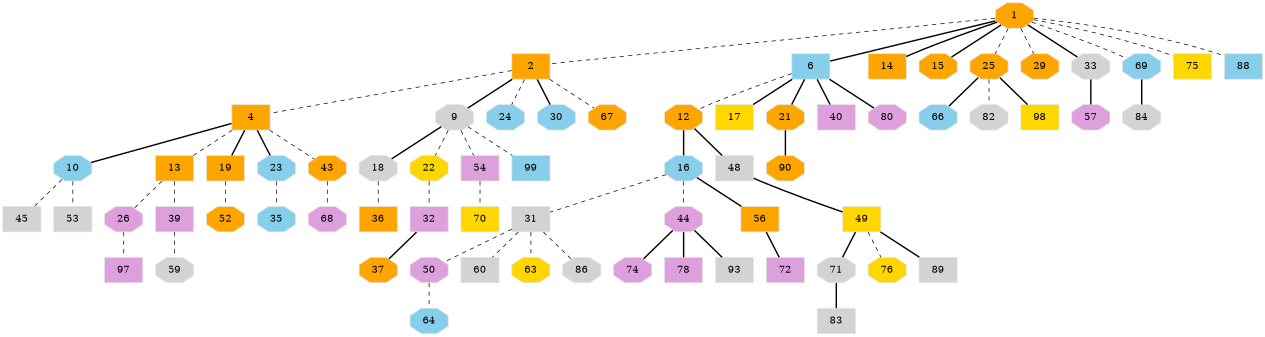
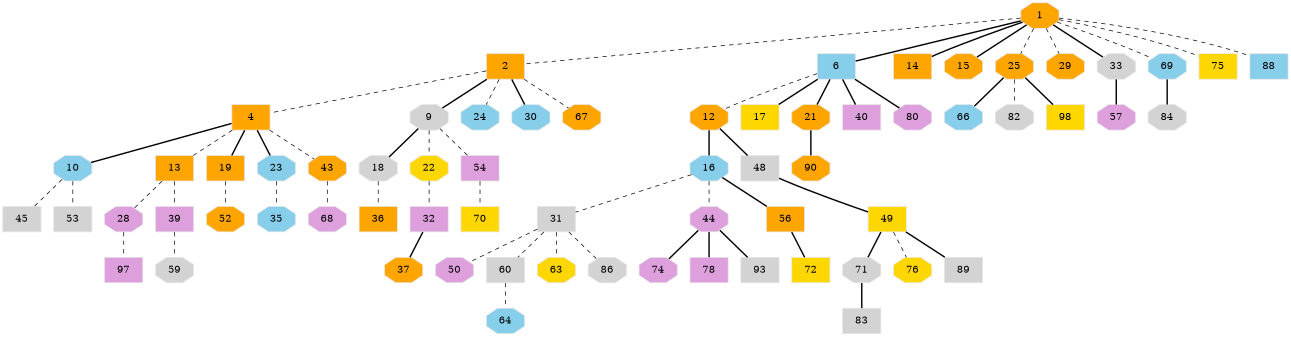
  graph {
    node [color=gray90 fillcolor=orange shape=octagon style=filled]
    edge [style=dashed]
    1 [super="+5"]
    2 [shape=box super="+3"]
    6 [fillcolor=skyblue shape=box super="+8"]
    14 [shape=box super="+20"]
    15
    25 [super="+95"]
    29 [super="+94"]
    33 [fillcolor=lightgrey super="+55"]
    69 [fillcolor=skyblue]
    75 [fillcolor=gold shape=box]
    88 [fillcolor=skyblue shape=box]
    4 [shape=box super="+7"]
    9 [fillcolor=lightgrey super="+11"]
    24 [fillcolor=skyblue super="+28"]
    30 [fillcolor=skyblue]
    67 [super="+77"]
    12 [super="+38"]
    17 [fillcolor=gold shape=box]
    21 [super="+27"]
    40 [fillcolor=plum shape=box]
    80 [fillcolor=plum]
    66 [fillcolor=skyblue]
    82 [fillcolor=lightgrey]
    98 [fillcolor=gold shape=box]
    57 [fillcolor=plum super="+65"]
    84 [fillcolor=lightgrey]
    10 [fillcolor=skyblue super="+34"]
    13 [shape=box]
    19 [shape=box]
    23 [fillcolor=skyblue]
    43 [super="+91"]
    18 [fillcolor=lightgrey super="+51"]
    22 [fillcolor=gold]
    54 [fillcolor=plum shape=box super="+87"]
-   99 [fillcolor=skyblue shape=box]
    45 [fillcolor=lightgrey shape=box super="+47"]
    53 [fillcolor=lightgrey shape=box]
-   26 [fillcolor=plum super="+85"]
+   26 [fillcolor=plum super="+85" label=28]
    39 [fillcolor=plum shape=box]
    52
    35 [fillcolor=skyblue]
    68 [fillcolor=plum]
    16 [fillcolor=skyblue super="+42"]
    48 [fillcolor=lightgrey shape=box super="+58"]
    90
    36 [shape=box]
    32 [fillcolor=plum shape=box super="+62"]
    70 [fillcolor=gold shape=box]
    31 [fillcolor=lightgrey shape=box super="+41"]
    44 [fillcolor=plum super="+46"]
    56 [shape=box super="+73"]
    49 [fillcolor=gold shape=box super="+61"]
    97 [fillcolor=plum shape=box]
    59 [fillcolor=lightgrey]
    50 [fillcolor=plum]
    60 [fillcolor=lightgrey shape=box super="+92"]
    63 [fillcolor=gold]
    86 [fillcolor=lightgrey]
    74 [fillcolor=plum]
    78 [fillcolor=plum shape=box]
    93 [fillcolor=lightgrey shape=box]
-   72 [fillcolor=plum shape=box super="+81"]
+   72 [fillcolor=gold shape=box super="+81"]
    37
    64 [fillcolor=skyblue]
    71 [fillcolor=lightgrey super="+96"]
    76 [fillcolor=gold]
    89 [fillcolor=lightgrey shape=box]
    83 [fillcolor=lightgrey shape=box]
    1 -- 2
    1 -- 6 [style=bold]
    1 -- 14 [style=bold]
    1 -- 15 [style=bold]
    1 -- 25
    1 -- 29
    1 -- 33 [style=bold]
    1 -- 69
    1 -- 75
    1 -- 88
    2 -- 4
    2 -- 9 [style=bold]
    2 -- 24
    2 -- 30 [style=bold]
    2 -- 67
    6 -- 12
    6 -- 17 [style=bold]
    6 -- 21 [style=bold]
    6 -- 40 [style=bold]
    6 -- 80 [style=bold]
    25 -- 66 [style=bold]
    25 -- 82
    25 -- 98 [style=bold]
    33 -- 57 [style=bold]
    69 -- 84 [style=bold]
    4 -- 10 [style=bold]
    4 -- 13
    4 -- 19 [style=bold]
    4 -- 23 [style=bold]
    4 -- 43
    9 -- 18 [style=bold]
    9 -- 22
    9 -- 54
-   9 -- 99
    12 -- 16 [style=bold]
    12 -- 48 [style=bold]
    21 -- 90 [style=bold]
    10 -- 45
    10 -- 53
    13 -- 26
    13 -- 39
    19 -- 52
    23 -- 35
    43 -- 68
    18 -- 36
    22 -- 32
    54 -- 70
    26 -- 97
    39 -- 59
    16 -- 31
    16 -- 44
    16 -- 56 [style=bold]
    48 -- 49 [style=bold]
    32 -- 37 [style=bold]
    31 -- 50
    31 -- 60
    31 -- 63
    31 -- 86
    44 -- 74 [style=bold]
    44 -- 78 [style=bold]
    44 -- 93 [style=bold]
    56 -- 72 [style=bold]
    49 -- 71 [style=bold]
    49 -- 76
    49 -- 89 [style=bold]
-   50 -- 64
+   60 -- 64
    71 -- 83 [style=bold]
  }
